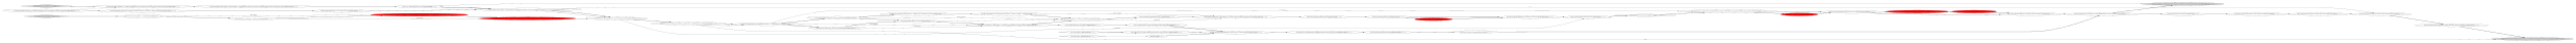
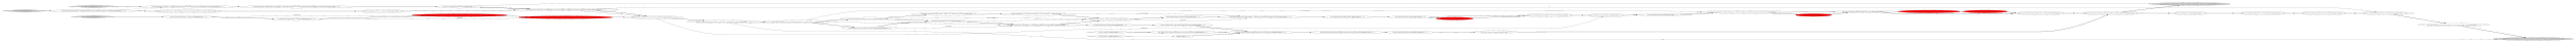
  digraph {
    fontname=Montserrat
    rankdir=LR
    node [fillcolor=white fontname=Montserrat shape=ellipse style=filled]
    edge [fontname=Montserrat style=bold]
    n1 [fillcolor=red label="Assert.assertTrue(sessionResult.get())@@@28@@@['1', '0', '0']"]
    n2 [label="spyCommit.interceptMessageOut(3).get(1,TimeUnit.SECONDS)@@@29@@@['1', '1', '0']"]
    n3 [label="Assert.assertEquals(ConsistentSession.State.PREPARING,coordinator.getState())@@@30@@@['1', '1', '1']"]
    n4 [label="Assert.assertFalse(sessionResult.isDone())@@@24@@@['1', '1', '0']"]
    n5 [label="Assert.assertFalse(hasFailures.get())@@@25@@@['1', '1', '0']" shape=diamond]
    n6 [label="repairFuture.set(Lists.newArrayList(createResult(coordinator),createResult(coordinator),createResult(coordinator)))@@@26@@@['1', '1', '0']"]
    n7 [label="AtomicBoolean hasFailures = new AtomicBoolean(false)@@@14@@@['0', '0', '1']"]
    n8 [label="ListenableFuture<Boolean> sessionResult = coordinator.execute(sessionSupplier,hasFailures)@@@16@@@['1', '0', '1']"]
    n9 [label="Assert.assertFalse(repairSubmitted.get())@@@15@@@['1', '0', '1']"]
    n10 [label="AtomicBoolean hasFailures = new AtomicBoolean(false)@@@17@@@['1', '1', '0']"]
    n11 [label="sessionResult.get(1,TimeUnit.SECONDS)@@@18@@@['0', '0', '1']"]
    n12 [label="ListenableFuture<Boolean> sessionResult = coordinator.execute(sessionSupplier,hasFailures)@@@19@@@['1', '1', '0']"]
    n13 [label="Assert.assertFalse(repairSubmitted.get())@@@18@@@['1', '1', '0']"]
    n14 [label="fail(\"Completed session without failure after prepare failed\")@@@19@@@['0', '0', '1']"]
    n15 [label="Supplier<ListenableFuture<List<RepairSessionResult>>> sessionSupplier = null@@@9@@@['1', '1', '1']"]
    n16 [label="AtomicBoolean repairSubmitted = new AtomicBoolean(false)@@@10@@@['1', '1', '0']"]
    n17 [label="SettableFuture<List<RepairSessionResult>> repairFuture = SettableFuture.create()@@@11@@@['0', '1', '0']"]
    n18 [fillcolor=red label="finalizeLatch.countDown()@@@27@@@['0', '1', '0']"]
    n19 [label="spyFinalize.interceptMessageOut(3).get(1,TimeUnit.SECONDS)@@@28@@@['1', '1', '0']"]
    n20 [label="SettableFuture<List<RepairSessionResult>> repairFuture = SettableFuture.create()@@@8@@@['1', '1', '1']"]
    n21 [fillcolor=lightgray label="Assert.assertFalse(ActiveRepairService.instance.consistent.local.isSessionInProgress(uuid))@@@36@@@['0', '1', '0']"]
    n22 [fillcolor=red label="spyCommit.interceptMessageOut(3).get(1,TimeUnit.SECONDS)@@@27@@@['1', '0', '0']"]
    n23 [label="Supplier<ListenableFuture<List<RepairSessionResult>>> sessionSupplier = null@@@12@@@['0', '1', '0']"]
    n24 [label="Assert.assertFalse(hasFailures.get())@@@29@@@['0', '0', '1']"]
    n25 [fillcolor=lightgray label="Assert.assertFalse(ActiveRepairService.instance.consistent.local.isSessionInProgress(uuid))@@@31@@@['0', '0', '1']"]
    n26 [label="Assert.assertFalse(hasFailures.get())@@@31@@@['1', '1', '0']"]
    n27 [label="AtomicBoolean repairSubmitted = new AtomicBoolean(false)@@@7@@@['1', '1', '1']"]
    n28 [label="spyCommit.interceptNoMsg(100,TimeUnit.MILLISECONDS)@@@34@@@['1', '1', '0']"]
    n29 [label="Assert.assertEquals(ConsistentSession.State.FINALIZED,coordinator.getState())@@@35@@@['0', '1', '0']"]
    n30 [label="Assert.assertFalse(sessionResult.isDone())@@@20@@@['1', '1', '0']"]
    n31 [label="MockMessagingSpy sendFailSessionUnexpectedSpy = createFailSessionSpy(Lists.newArrayList(PARTICIPANT1,PARTICIPANT2,PARTICIPANT3))@@@4@@@['0', '0', '1']"]
    n32 [label="UUID uuid = registerSession(cfs,true,true)@@@5@@@['0', '0', '1']"]
    n33 [label="CoordinatorSession coordinator = ActiveRepairService.instance.consistent.coordinated.registerSession(uuid,PARTICIPANTS,false)@@@6@@@['1', '0', '1']"]
    n34 [label="MockMessagingSpy spyPrepare = createPrepareSpy(Collections.emptySet(),Collections.singleton(PARTICIPANT3))@@@3@@@['0', '0', '1']"]
    n35 [label="{}@@@24@@@['0', '0', '1']"]
    n36 [label="spyPrepare.expectMockedMessage(2).get(100,TimeUnit.MILLISECONDS)@@@26@@@['0', '0', '1']"]
    n37 [label="sendFailSessionUnexpectedSpy.interceptNoMsg(100,TimeUnit.MILLISECONDS)@@@27@@@['0', '0', '1']"]
    n38 [fillcolor=lightgray label="testMockedMessagingHappyPath['0', '1', '0']" shape=diamond]
    n39 [label="CountDownLatch prepareLatch = createLatch()@@@3@@@['0', '1', '0']"]
    n40 [fillcolor=red label="MockMessagingSpy spyPrepare = createPrepareSpy(Collections.emptySet(),Collections.emptySet(),prepareLatch)@@@5@@@['0', '1', '0']"]
    n41 [label="CountDownLatch finalizeLatch = createLatch()@@@4@@@['0', '1', '0']"]
    n42 [label="Assert.assertFalse(repairSubmitted.get())@@@28@@@['0', '0', '1']"]
    n43 [fillcolor=red label="MockMessagingSpy spyFinalize = createFinalizeSpy(Collections.emptySet(),Collections.emptySet(),finalizeLatch)@@@6@@@['0', '1', '0']"]
    n44 [label="spyPrepare.interceptMessageOut(3).get(1,TimeUnit.SECONDS)@@@23@@@['1', '1', '0']"]
    n45 [fillcolor=lightgray label="testMockedMessagingPrepareTimeout['0', '0', '1']" shape=diamond]
    n46 [label="MockMessagingSpy spyCommit = createCommitSpy()@@@5@@@['1', '0', '0']"]
    n47 [label="spyPrepare.interceptNoMsg(100,TimeUnit.MILLISECONDS)@@@32@@@['1', '1', '0']"]
    n48 [label="spyFinalize.interceptNoMsg(100,TimeUnit.MILLISECONDS)@@@33@@@['1', '1', '0']"]
    n49 [fillcolor=red label="prepareLatch.countDown()@@@22@@@['0', '1', '0']"]
+   n50 [fillcolor=lightgray label="testMockedMessagingHappyPath['1', '0', '0']" shape=diamond]
    n51 [label="MockMessagingSpy spyPrepare = createPrepareSpy(Collections.emptySet(),Collections.emptySet())@@@3@@@['1', '0', '0']"]
    n52 [label="MockMessagingSpy spyFinalize = createFinalizeSpy(Collections.emptySet(),Collections.emptySet())@@@4@@@['1', '0', '0']"]
    n53 [label="Assert.assertFalse(hasFailures.get())@@@21@@@['1', '1', '0']"]
    n54 [label="fail(\"Failed session in prepare failed during timeout from participant\")@@@22@@@['0', '0', '1']"]
    n55 [label="TimeoutException e@@@24@@@['0', '0', '1']" shape=diamond]
    n56 [label="ExecutionException e@@@21@@@['0', '0', '1']" shape=diamond]
    n1 -> n2
    n2 -> n3
    n3 -> n25
    n3 -> n26
    n4 -> n5
    n5 -> n6
    n6 -> n18
    n6 -> n19
    n7 -> n8 [label=hasFailures style=solid]
    n7 -> n9
    n8 -> n10
    n8 -> n11
    n9 -> n8
    n9 -> n10 [label=hasFailures style=solid]
    n10 -> n12 [label=hasFailures style=solid]
    n10 -> n13
    n11 -> n14
    n12 -> n30
    n13 -> n12
    n14 -> n36
    n15 -> n6 [label=coordinator style=solid]
    n15 -> n7
    n15 -> n8 [label=sessionSupplier style=solid]
    n15 -> n16
    n16 -> n9
    n16 -> n10 [label=sessionSupplier style=solid]
    n16 -> n17
    n17 -> n23
    n18 -> n19
    n19 -> n2
    n19 -> n22
    n20 -> n15 [label=uuid style=solid]
    n20 -> n15
    n20 -> n21 [label=uuid style=solid]
    n22 -> n1
    n23 -> n10
    n23 -> n12 [label=sessionSupplier style=solid]
    n24 -> n3
    n26 -> n47
    n27 -> n4 [label=coordinator style=solid]
    n27 -> n20
    n28 -> n29
    n29 -> n21
    n30 -> n53
    n31 -> n32
    n32 -> n25 [label=uuid style=solid]
    n32 -> n33
    n32 -> n33 [label=uuid style=solid]
    n33 -> n27
    n33 -> n27 [label=uuid style=solid]
    n33 -> n28 [label=uuid style=solid]
    n34 -> n31
    n35 -> n36
    n36 -> n37
    n37 -> n42
    n38 -> n39
    n39 -> n40 [label=prepareLatch style=solid]
    n39 -> n41
    n40 -> n43
    n41 -> n40
    n41 -> n43 [label=finalizeLatch style=solid]
    n42 -> n24
    n43 -> n27
    n44 -> n4
    n45 -> n34
    n46 -> n33
    n47 -> n48
    n48 -> n28
    n49 -> n44
+   n50 -> n51
    n51 -> n34 [label=0 style=dashed]
    n51 -> n52
    n52 -> n46
    n53 -> n44
    n53 -> n49
    n54 -> n36
    n55 -> n35 [style=solid]
    n56 -> n54 [label=true style=dotted]
    n56 -> n54
  }
